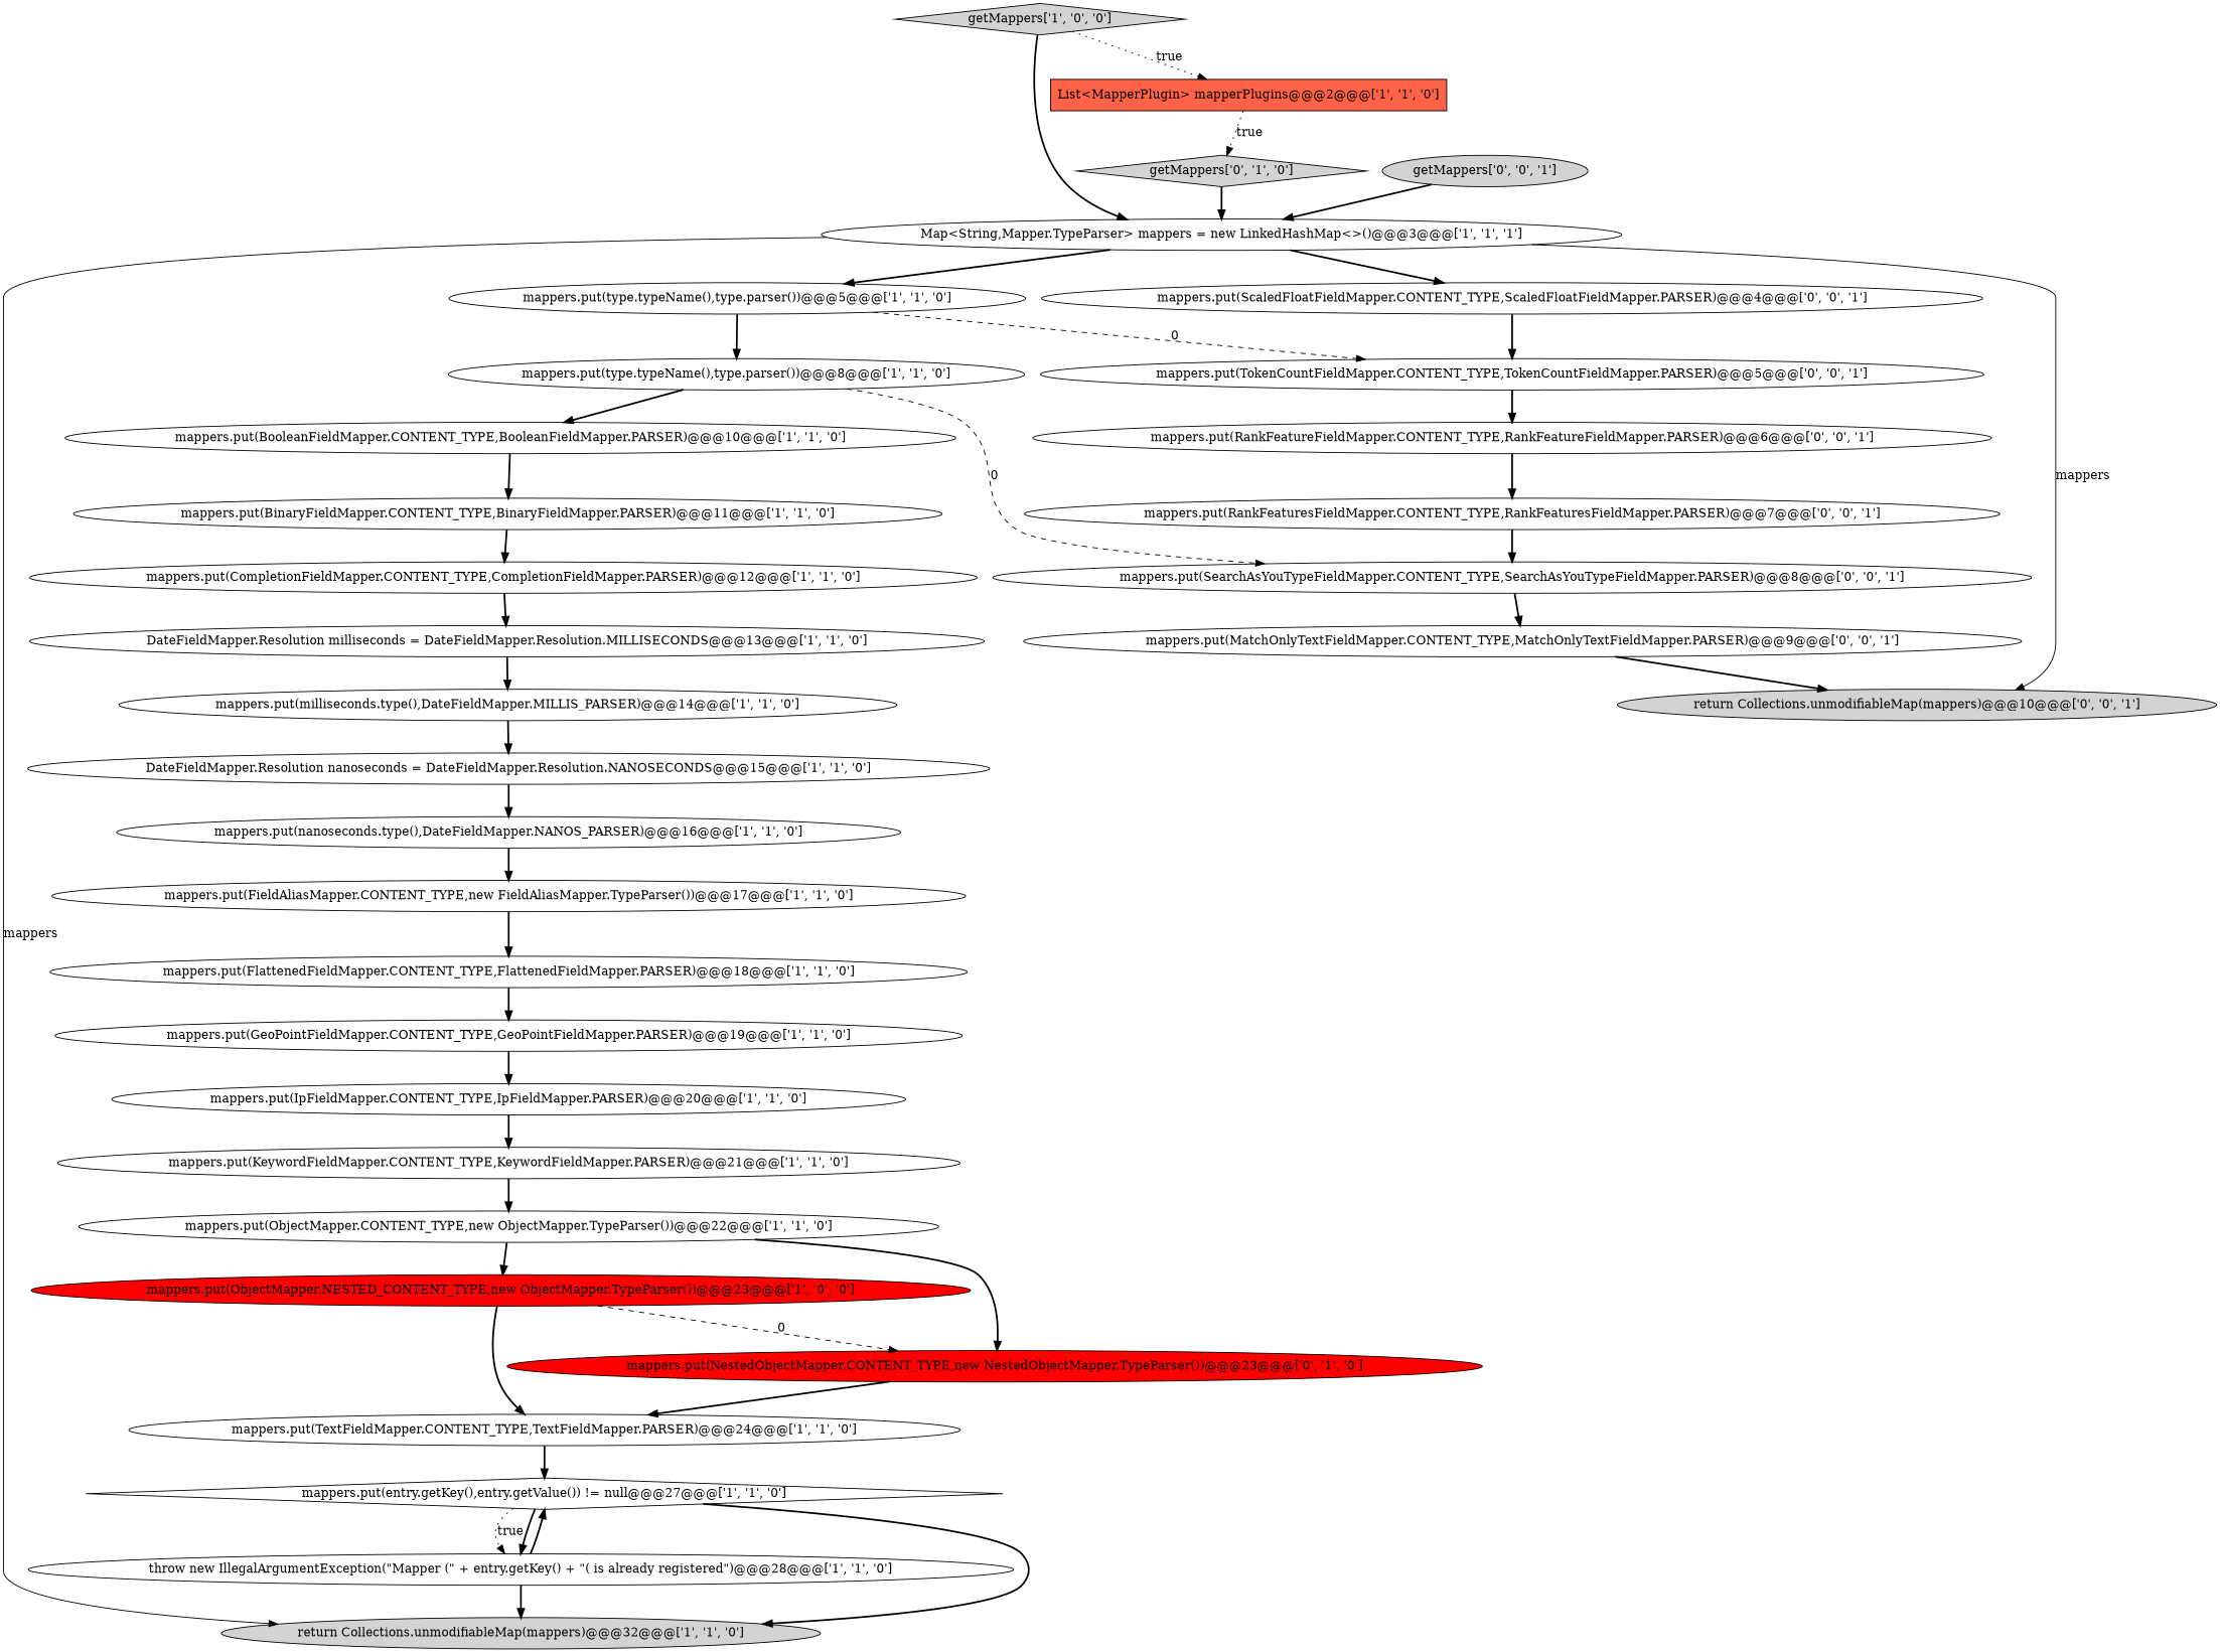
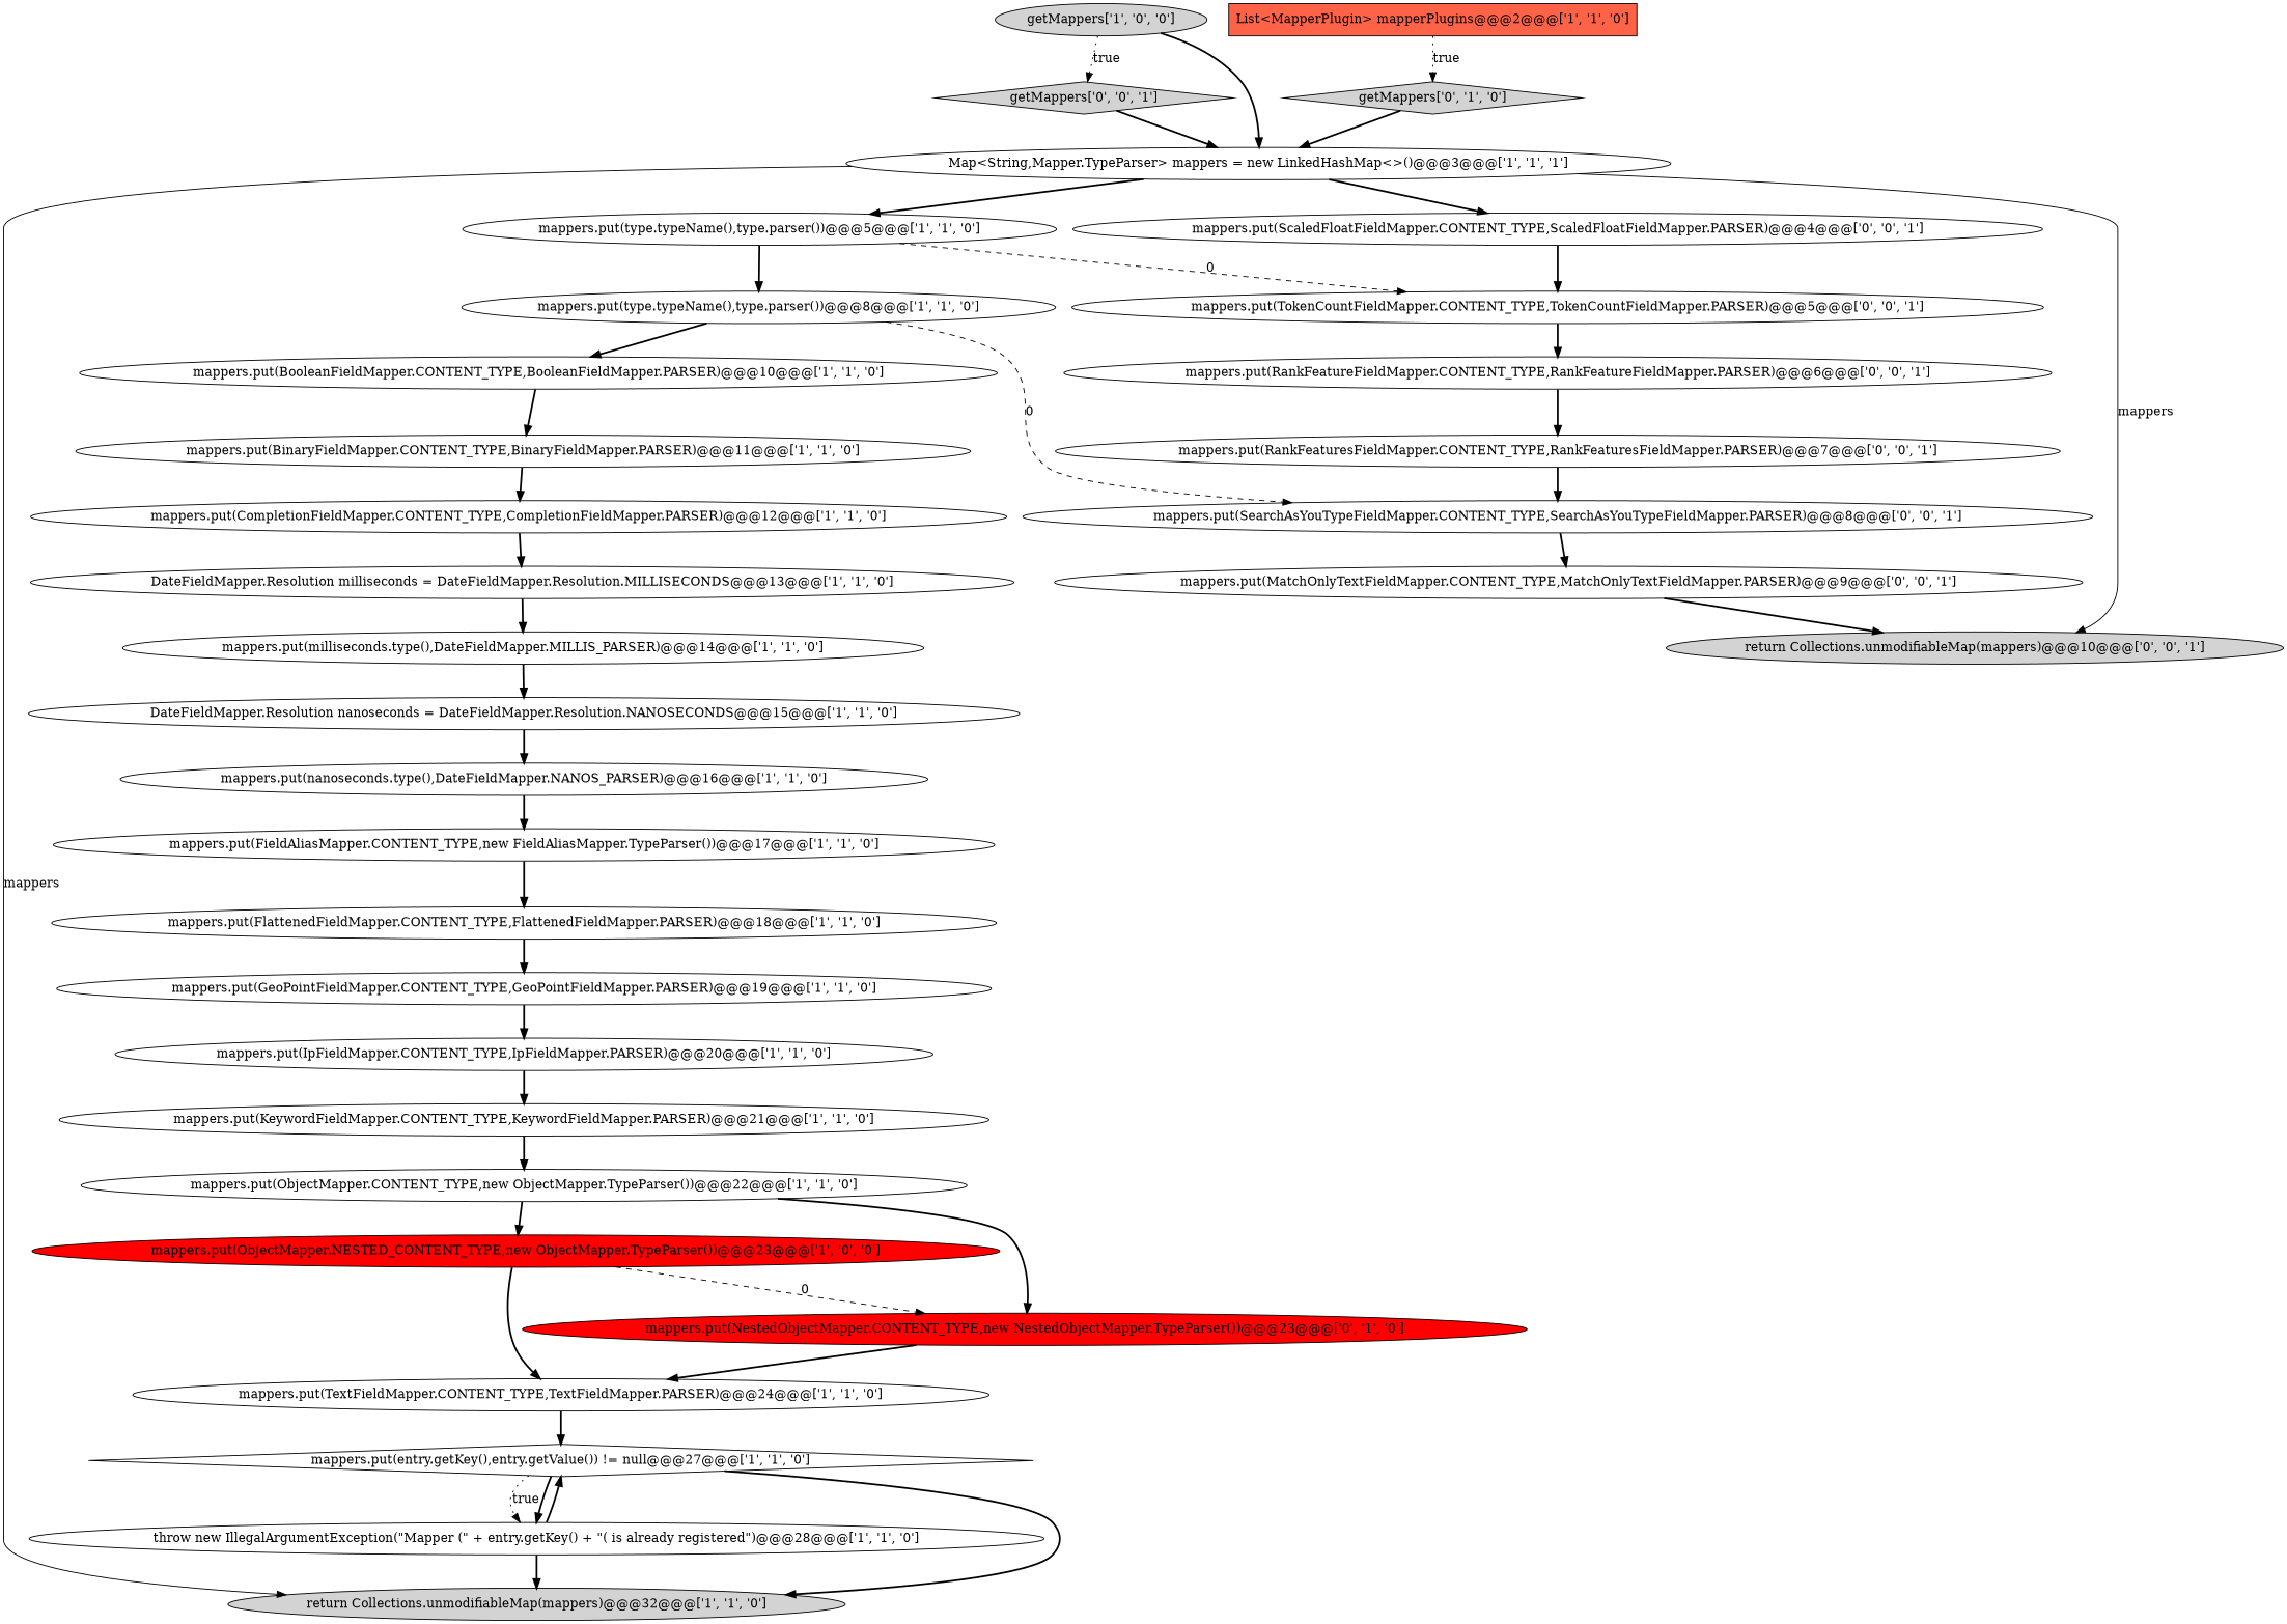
  digraph {
    node [fillcolor=white shape=ellipse style=filled]
    edge [style=bold]
    n1 [label="mappers.put(FlattenedFieldMapper.CONTENT_TYPE,FlattenedFieldMapper.PARSER)@@@18@@@['1', '1', '0']"]
    n2 [label="mappers.put(GeoPointFieldMapper.CONTENT_TYPE,GeoPointFieldMapper.PARSER)@@@19@@@['1', '1', '0']"]
    n3 [label="mappers.put(IpFieldMapper.CONTENT_TYPE,IpFieldMapper.PARSER)@@@20@@@['1', '1', '0']"]
-   n4 [fillcolor=lightgray label="getMappers['1', '0', '0']" shape=diamond]
+   n4 [fillcolor=lightgray label="getMappers['1', '0', '0']"]
    n5 [label="Map<String,Mapper.TypeParser> mappers = new LinkedHashMap<>()@@@3@@@['1', '1', '1']"]
    n6 [fillcolor=tomato label="List<MapperPlugin> mapperPlugins@@@2@@@['1', '1', '0']" shape=box]
    n7 [fillcolor=lightgray label="return Collections.unmodifiableMap(mappers)@@@32@@@['1', '1', '0']"]
    n8 [label="mappers.put(type.typeName(),type.parser())@@@5@@@['1', '1', '0']"]
    n9 [fillcolor=lightgray label="return Collections.unmodifiableMap(mappers)@@@10@@@['0', '0', '1']"]
    n10 [label="mappers.put(ScaledFloatFieldMapper.CONTENT_TYPE,ScaledFloatFieldMapper.PARSER)@@@4@@@['0', '0', '1']"]
    n11 [fillcolor=lightgray label="getMappers['0', '1', '0']" shape=diamond]
    n12 [label="mappers.put(type.typeName(),type.parser())@@@8@@@['1', '1', '0']"]
    n13 [label="mappers.put(BooleanFieldMapper.CONTENT_TYPE,BooleanFieldMapper.PARSER)@@@10@@@['1', '1', '0']"]
    n14 [label="mappers.put(SearchAsYouTypeFieldMapper.CONTENT_TYPE,SearchAsYouTypeFieldMapper.PARSER)@@@8@@@['0', '0', '1']"]
    n15 [label="mappers.put(BinaryFieldMapper.CONTENT_TYPE,BinaryFieldMapper.PARSER)@@@11@@@['1', '1', '0']"]
    n16 [label="mappers.put(MatchOnlyTextFieldMapper.CONTENT_TYPE,MatchOnlyTextFieldMapper.PARSER)@@@9@@@['0', '0', '1']"]
    n17 [label="mappers.put(entry.getKey(),entry.getValue()) != null@@@27@@@['1', '1', '0']" shape=diamond]
    n18 [label="throw new IllegalArgumentException(\"Mapper (\" + entry.getKey() + \"( is already registered\")@@@28@@@['1', '1', '0']"]
    n19 [label="mappers.put(CompletionFieldMapper.CONTENT_TYPE,CompletionFieldMapper.PARSER)@@@12@@@['1', '1', '0']"]
    n20 [label="mappers.put(TokenCountFieldMapper.CONTENT_TYPE,TokenCountFieldMapper.PARSER)@@@5@@@['0', '0', '1']"]
    n21 [label="mappers.put(KeywordFieldMapper.CONTENT_TYPE,KeywordFieldMapper.PARSER)@@@21@@@['1', '1', '0']"]
    n22 [label="mappers.put(ObjectMapper.CONTENT_TYPE,new ObjectMapper.TypeParser())@@@22@@@['1', '1', '0']"]
    n23 [fillcolor=red label="mappers.put(ObjectMapper.NESTED_CONTENT_TYPE,new ObjectMapper.TypeParser())@@@23@@@['1', '0', '0']"]
    n24 [fillcolor=red label="mappers.put(NestedObjectMapper.CONTENT_TYPE,new NestedObjectMapper.TypeParser())@@@23@@@['0', '1', '0']"]
    n25 [label="mappers.put(TextFieldMapper.CONTENT_TYPE,TextFieldMapper.PARSER)@@@24@@@['1', '1', '0']"]
    n26 [label="mappers.put(RankFeatureFieldMapper.CONTENT_TYPE,RankFeatureFieldMapper.PARSER)@@@6@@@['0', '0', '1']"]
    n27 [label="mappers.put(RankFeaturesFieldMapper.CONTENT_TYPE,RankFeaturesFieldMapper.PARSER)@@@7@@@['0', '0', '1']"]
    n28 [label="mappers.put(nanoseconds.type(),DateFieldMapper.NANOS_PARSER)@@@16@@@['1', '1', '0']"]
    n29 [label="mappers.put(FieldAliasMapper.CONTENT_TYPE,new FieldAliasMapper.TypeParser())@@@17@@@['1', '1', '0']"]
    n30 [label="DateFieldMapper.Resolution nanoseconds = DateFieldMapper.Resolution.NANOSECONDS@@@15@@@['1', '1', '0']"]
    n31 [label="mappers.put(milliseconds.type(),DateFieldMapper.MILLIS_PARSER)@@@14@@@['1', '1', '0']"]
-   n32 [fillcolor=lightgray label="getMappers['0', '0', '1']"]
+   n32 [fillcolor=lightgray label="getMappers['0', '0', '1']" shape=diamond]
    n33 [label="DateFieldMapper.Resolution milliseconds = DateFieldMapper.Resolution.MILLISECONDS@@@13@@@['1', '1', '0']"]
    n1 -> n2
    n2 -> n3
    n3 -> n21
    n4 -> n5
-   n4 -> n6 [label=true style=dotted]
+   n4 -> n32 [label=true style=dotted]
    n5 -> n7 [label=mappers style=solid]
    n5 -> n8
    n5 -> n9 [label=mappers style=solid]
    n5 -> n10
    n6 -> n11 [label=true style=dotted]
    n8 -> n12
    n8 -> n20 [label=0 style=dashed]
    n10 -> n20
    n11 -> n5
    n12 -> n13
    n12 -> n14 [label=0 style=dashed]
    n13 -> n15
    n14 -> n16
    n15 -> n19
    n16 -> n9
    n17 -> n7
    n17 -> n18 [label=true style=dotted]
    n17 -> n18
    n18 -> n7
    n18 -> n17
    n19 -> n33
    n20 -> n26
    n21 -> n22
    n22 -> n23
    n22 -> n24
    n23 -> n24 [label=0 style=dashed]
    n23 -> n25
    n24 -> n25
    n25 -> n17
    n26 -> n27
    n27 -> n14
    n28 -> n29
    n29 -> n1
    n30 -> n28
    n31 -> n30
    n32 -> n5
    n33 -> n31
  }
